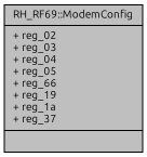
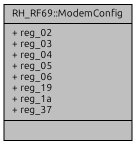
  digraph {
    fontname=Ubuntu
-   n1 [color=black fillcolor=grey75 fontcolor=black fontname=Ubuntu fontsize=10 height=0.2 label="{RH_RF69::ModemConfig\n|+ reg_02\l+ reg_03\l+ reg_04\l+ reg_05\l+ reg_66\l+ reg_19\l+ reg_1a\l+ reg_37\l|}" shape=record style=filled width=0.4]
+   n1 [color=black fillcolor=grey75 fontcolor=black fontname=Ubuntu fontsize=10 height=0.2 label="{RH_RF69::ModemConfig\n|+ reg_02\l+ reg_03\l+ reg_04\l+ reg_05\l+ reg_06\l+ reg_19\l+ reg_1a\l+ reg_37\l|}" shape=record style=filled width=0.4]
  }
